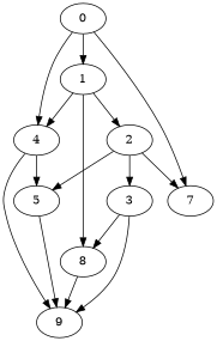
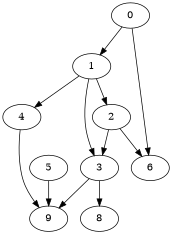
  digraph {
    "Duplicate states"=0
    GraphType=Random
    "Max states in OPEN"=0
    Modes="120000ms; topo-ordered tasks, ; Pruning: task equivalence, fixed order ready list, ; F-value: ; Optimisation: best schedule length (SL) optimisation on equal, "
    NumberOfTasks=10
    "Pruned using list schedule length"=12
    "States removed from OPEN"=0
    TargetSystem="Homogeneous-2"
    "Time to schedule (ms)"=120
    "Total idle time"=0
    "Total schedule length"=62
    "Total sequential time"=62
    "Total states created"=24
    fontname="DejaVu Serif"
    node [Processor=0 Weight=8 fontname="DejaVu Serif"]
    edge [Weight=29 fontname="DejaVu Serif"]
    0 ["Finish time"=10 "Start time"=0 Weight=10]
    1 ["Finish time"=13 "Start time"=10 Weight=3]
    4 ["Finish time"=20 "Start time"=15 Weight=5]
-   6 ["Finish time"=35 "Start time"=28 Weight=7 label=7]
+   6 ["Finish time"=35 "Start time"=28 Weight=7]
    2 ["Finish time"=15 "Start time"=13 Weight=2]
    8 ["Finish time"=49 "Start time"=41]
    5 ["Finish time"=41 "Start time"=35 Weight=6]
    9 ["Finish time"=62 "Start time"=58 Weight=4]
    3 ["Finish time"=28 "Start time"=20]
    0 -> 1 [Weight=52]
-   0 -> 4 [Weight=58]
    0 -> 6
    1 -> 4 [Weight=23]
    1 -> 2 [Weight=35]
-   1 -> 8 [Weight=23]
-   4 -> 5
+   1 -> 3 [Weight=23]
    4 -> 9 [Weight=17]
    2 -> 6
-   2 -> 5 [Weight=12]
    2 -> 3 [Weight=35]
-   8 -> 9 [Weight=35]
    5 -> 9 [Weight=58]
    3 -> 8 [Weight=46]
    3 -> 9 [Weight=23]
  }
